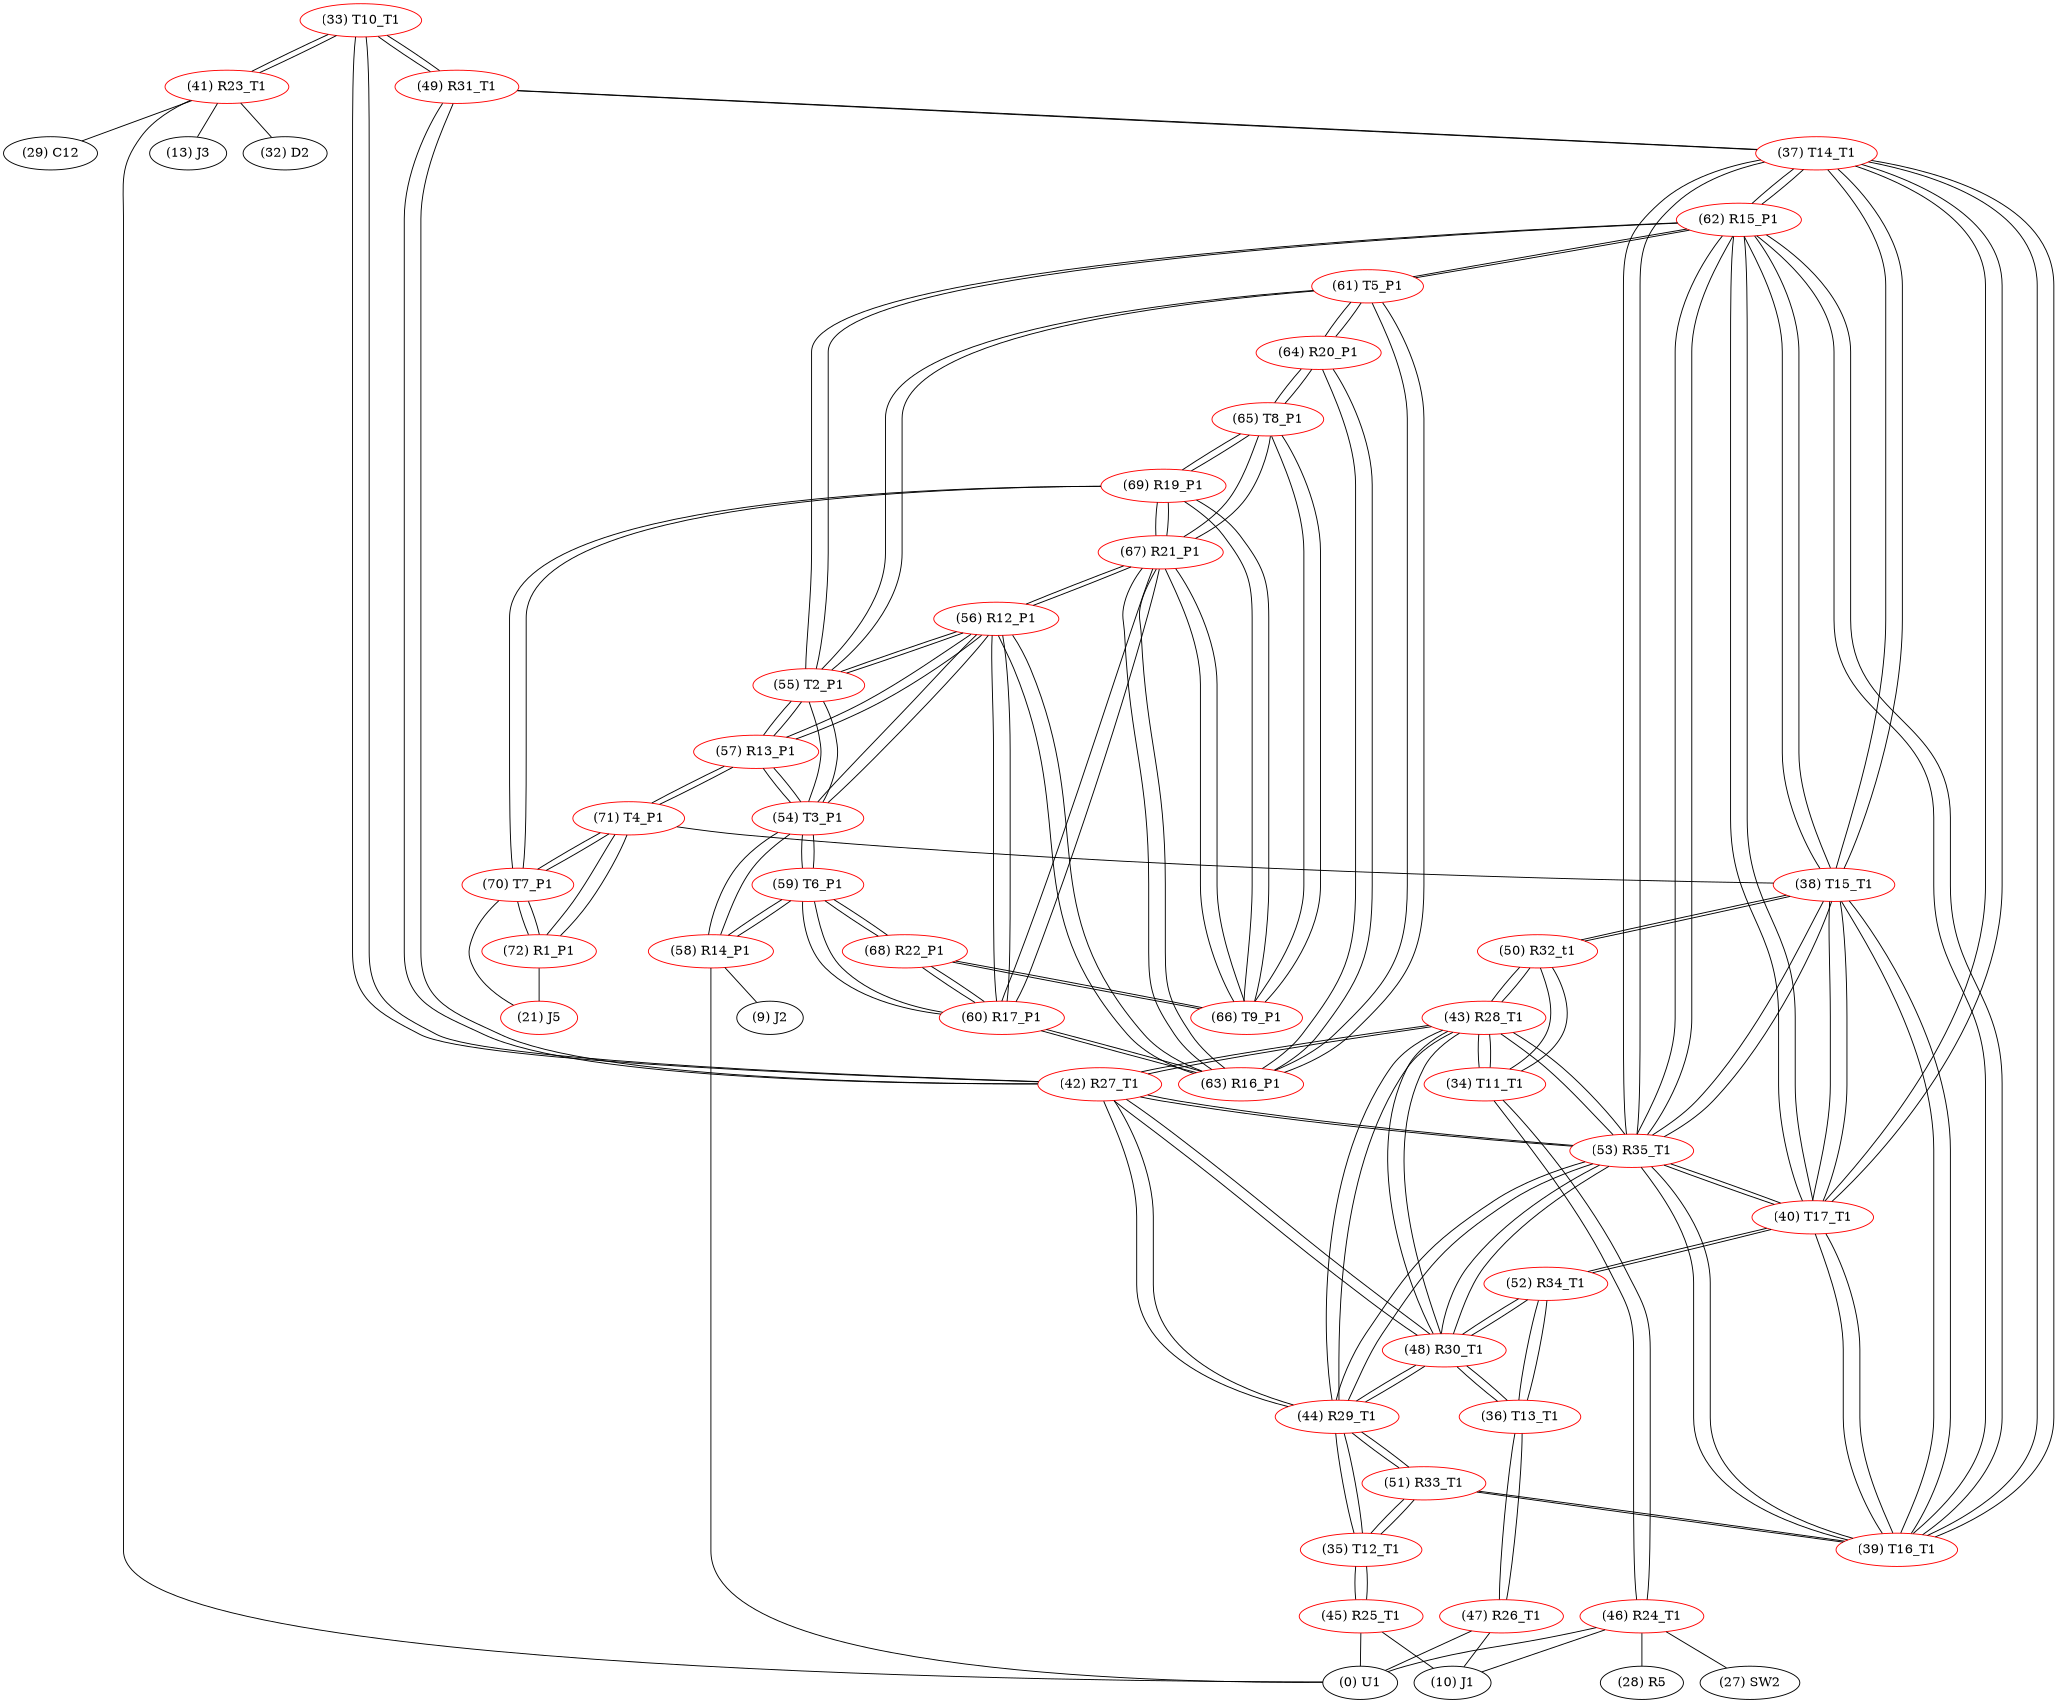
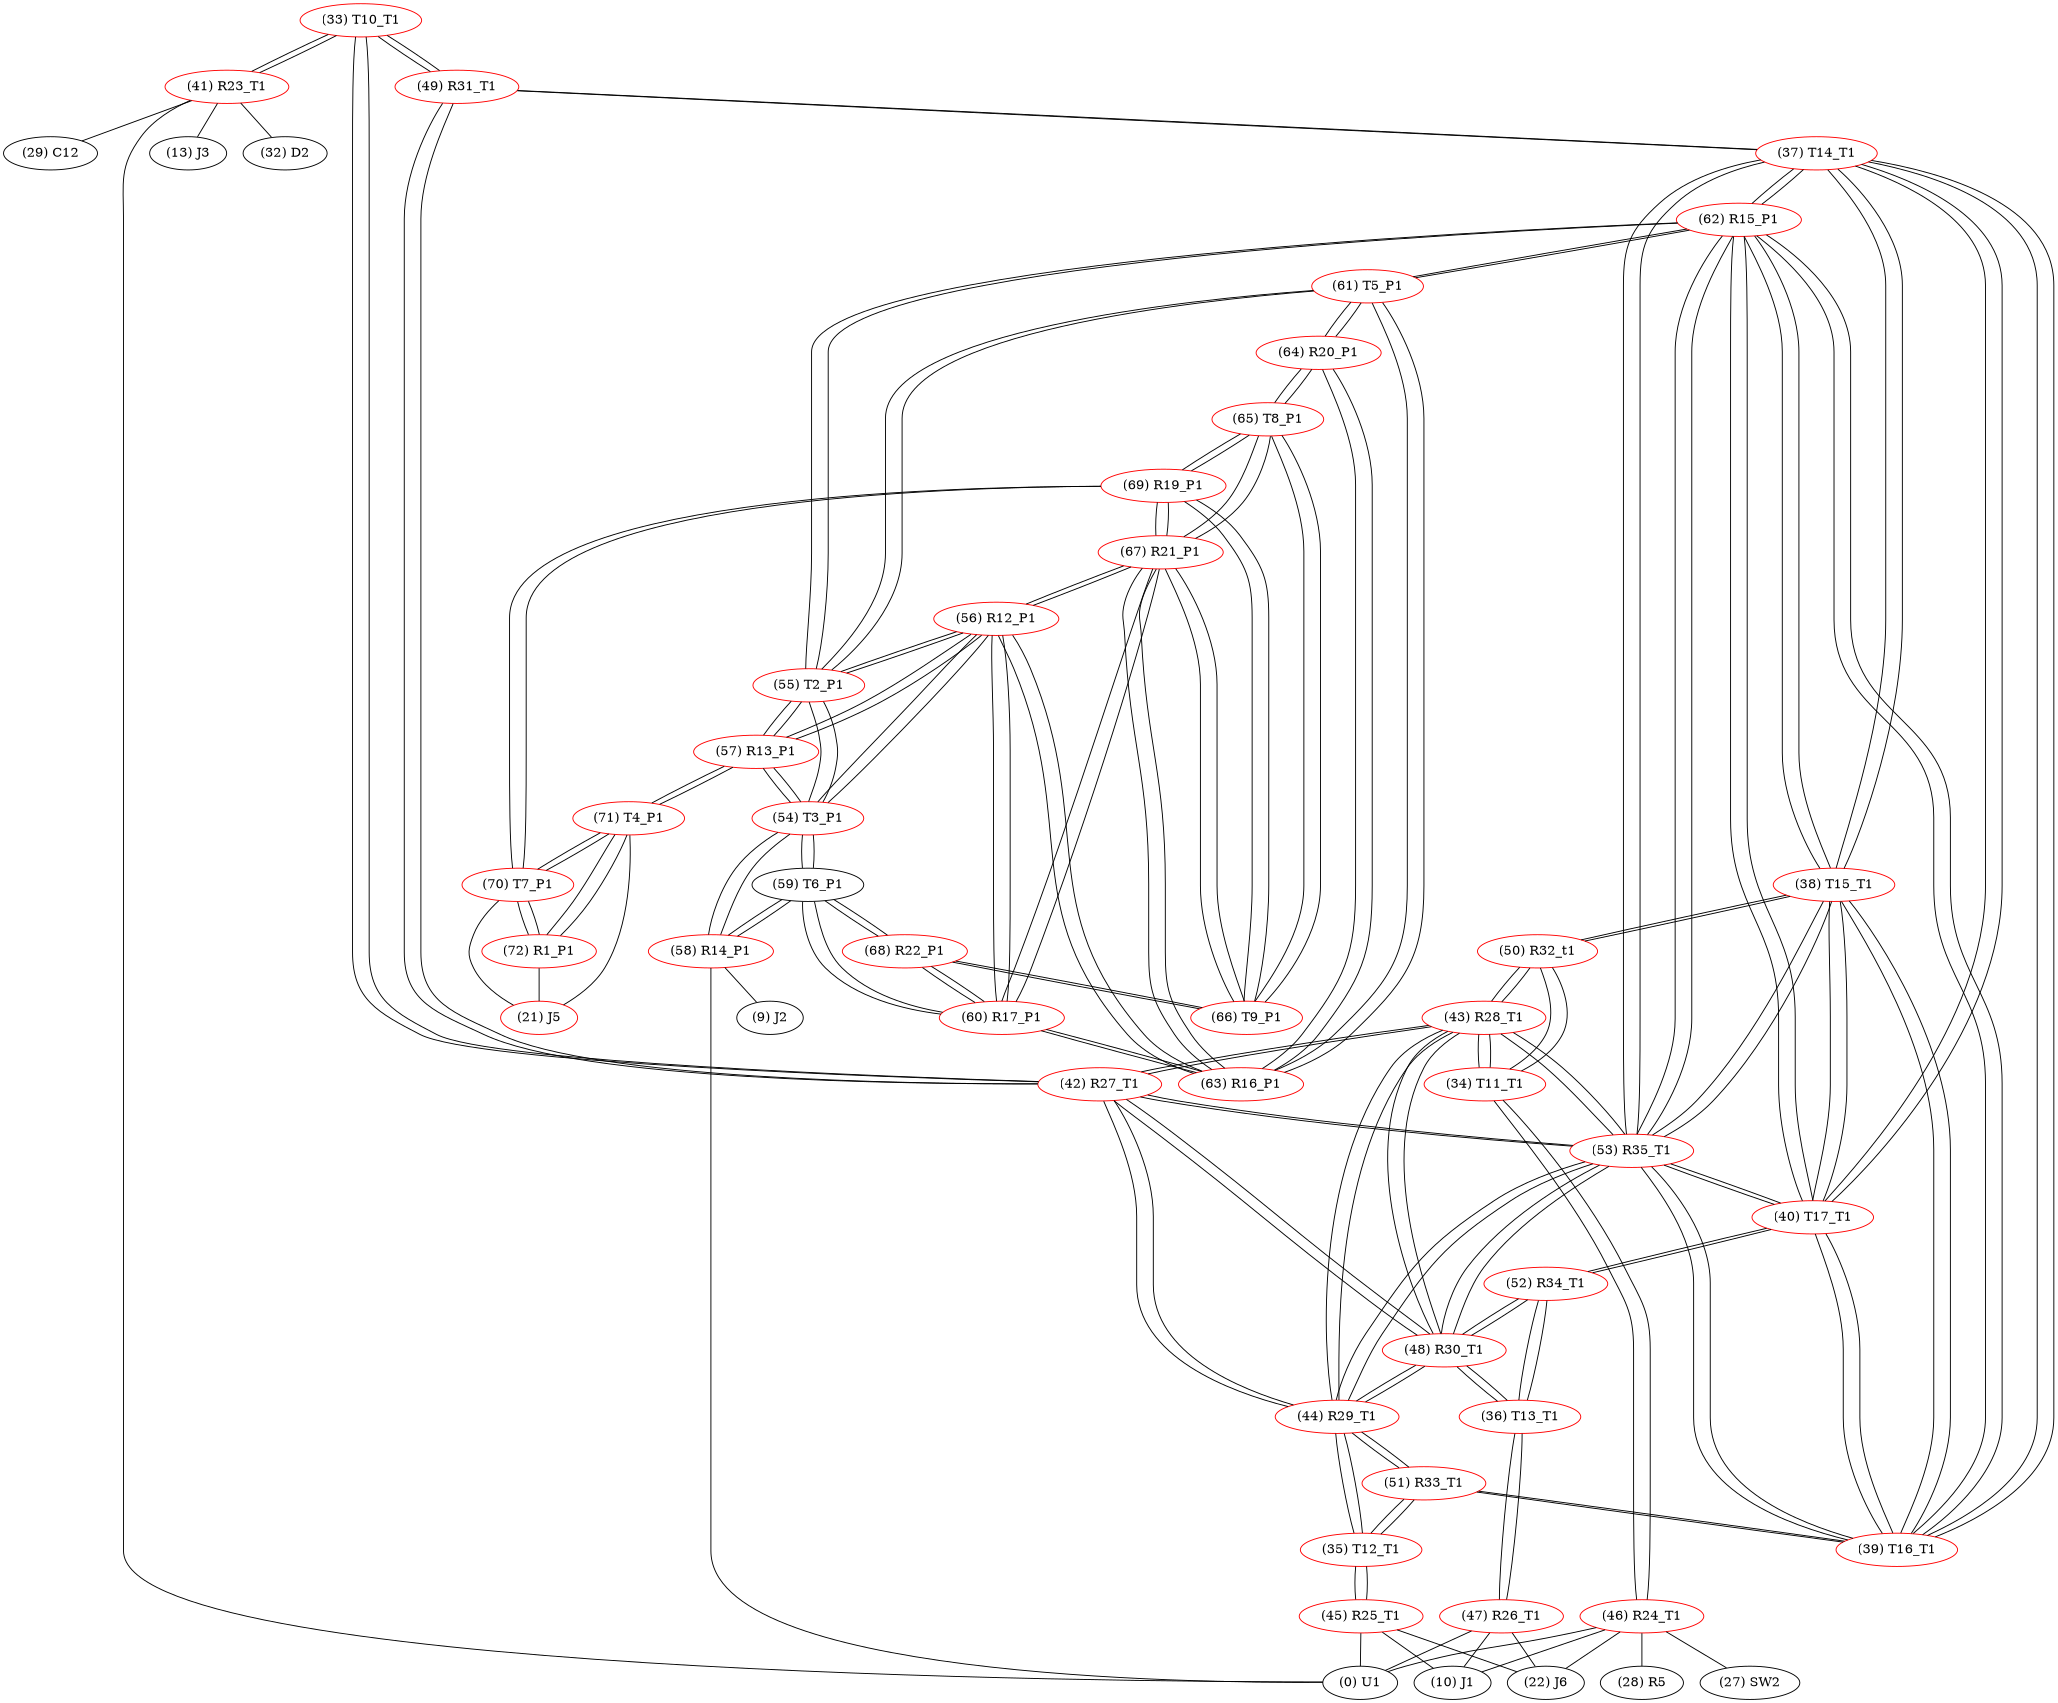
  graph {
    node [color=red]
    n1 [label="(33) T10_T1"]
    n2 [label="(41) R23_T1"]
    n3 [label="(49) R31_T1"]
    n4 [label="(42) R27_T1"]
    n5 [label="(0) U1" color=""]
    n6 [label="(13) J3" color=""]
    n7 [label="(32) D2" color=""]
    n8 [label="(29) C12" color=""]
    n9 [label="(37) T14_T1"]
    n10 [label="(43) R28_T1"]
    n11 [label="(44) R29_T1"]
    n12 [label="(48) R30_T1"]
    n13 [label="(53) R35_T1"]
    n14 [label="(38) T15_T1"]
    n15 [label="(39) T16_T1"]
    n16 [label="(40) T17_T1"]
    n17 [label="(62) R15_P1"]
    n18 [label="(34) T11_T1"]
    n19 [label="(50) R32_t1"]
    n20 [label="(35) T12_T1"]
    n21 [label="(51) R33_T1"]
    n22 [label="(36) T13_T1"]
    n23 [label="(52) R34_T1"]
    n24 [label="(46) R24_T1"]
+   n25 [label="(22) J6" color=""]
    n26 [label="(10) J1" color=""]
    n27 [label="(28) R5" color=""]
    n28 [label="(27) SW2" color=""]
    n29 [label="(45) R25_T1"]
    n30 [label="(47) R26_T1"]
    n31 [label="(55) T2_P1"]
    n32 [label="(61) T5_P1"]
    n33 [label="(54) T3_P1"]
    n34 [label="(57) R13_P1"]
    n35 [label="(56) R12_P1"]
    n36 [label="(63) R16_P1"]
    n37 [label="(64) R20_P1"]
    n38 [label="(58) R14_P1"]
-   n39 [label="(59) T6_P1"]
+   n39 [color=black label="(59) T6_P1"]
    n40 [label="(9) J2" color=""]
    n41 [label="(60) R17_P1"]
    n42 [label="(68) R22_P1"]
    n43 [label="(71) T4_P1"]
    n44 [label="(67) R21_P1"]
    n45 [label="(66) T9_P1"]
    n46 [label="(70) T7_P1"]
    n47 [label="(72) R1_P1"]
    n48 [label="(21) J5"]
    n49 [label="(65) T8_P1"]
    n50 [label="(69) R19_P1"]
    n1 -- n2
    n1 -- n3
    n1 -- n4
    n2 -- n1
    n2 -- n5
    n2 -- n6
    n2 -- n7
    n2 -- n8
    n3 -- n1
    n3 -- n4
    n3 -- n9
    n4 -- n1
    n4 -- n3
    n4 -- n10
    n4 -- n11
    n4 -- n12
    n4 -- n13
    n9 -- n3
    n9 -- n13
    n9 -- n14
    n9 -- n15
    n9 -- n16
    n9 -- n17
    n10 -- n4
    n10 -- n11
    n10 -- n12
    n10 -- n13
    n10 -- n18
    n10 -- n19
    n11 -- n4
    n11 -- n10
    n11 -- n12
    n11 -- n13
    n11 -- n20
    n11 -- n21
    n12 -- n4
    n12 -- n10
    n12 -- n11
    n12 -- n13
    n12 -- n22
    n12 -- n23
    n13 -- n4
    n13 -- n9
    n13 -- n10
    n13 -- n11
    n13 -- n12
    n13 -- n14
    n13 -- n15
    n13 -- n16
    n13 -- n17
    n14 -- n9
    n14 -- n13
    n14 -- n15
    n14 -- n16
    n14 -- n17
    n14 -- n19
    n15 -- n9
    n15 -- n13
    n15 -- n14
    n15 -- n16
    n15 -- n17
    n15 -- n21
    n16 -- n9
    n16 -- n13
    n16 -- n14
    n16 -- n15
    n16 -- n17
    n16 -- n23
    n17 -- n9
    n17 -- n13
    n17 -- n14
    n17 -- n15
    n17 -- n16
    n17 -- n31
    n17 -- n32
    n18 -- n10
    n18 -- n19
    n18 -- n24
    n19 -- n10
    n19 -- n14
    n19 -- n18
    n20 -- n11
    n20 -- n21
    n20 -- n29
    n21 -- n11
    n21 -- n15
    n21 -- n20
    n22 -- n12
    n22 -- n23
    n22 -- n30
    n23 -- n12
    n23 -- n16
    n23 -- n22
    n24 -- n5
    n24 -- n18
+   n24 -- n25
    n24 -- n26
    n24 -- n27
    n24 -- n28
    n29 -- n5
    n29 -- n20
+   n29 -- n25
    n29 -- n26
    n30 -- n5
    n30 -- n22
+   n30 -- n25
    n30 -- n26
    n31 -- n17
    n31 -- n32
    n31 -- n33
    n31 -- n34
    n31 -- n35
    n32 -- n17
    n32 -- n31
    n32 -- n36
    n32 -- n37
    n33 -- n31
    n33 -- n34
    n33 -- n35
    n33 -- n38
    n33 -- n39
    n34 -- n31
    n34 -- n33
    n34 -- n35
    n34 -- n43
    n35 -- n31
    n35 -- n33
    n35 -- n34
    n35 -- n36
    n35 -- n41
    n35 -- n44
    n36 -- n32
    n36 -- n35
    n36 -- n37
    n36 -- n41
    n36 -- n44
    n37 -- n32
    n37 -- n36
    n37 -- n49
    n38 -- n5
    n38 -- n33
    n38 -- n39
    n38 -- n40
    n39 -- n33
    n39 -- n38
    n39 -- n41
    n39 -- n42
    n41 -- n35
    n41 -- n36
    n41 -- n39
    n41 -- n42
    n41 -- n44
    n42 -- n39
    n42 -- n41
    n42 -- n45
    n43 -- n34
    n43 -- n46
    n43 -- n47
-   n43 -- n14
+   n43 -- n48
    n44 -- n35
    n44 -- n36
    n44 -- n41
    n44 -- n45
    n44 -- n49
    n44 -- n50
    n45 -- n42
    n45 -- n44
    n45 -- n49
    n45 -- n50
    n46 -- n43
    n46 -- n47
    n46 -- n48
    n46 -- n50
    n47 -- n43
    n47 -- n46
    n47 -- n48
    n49 -- n37
    n49 -- n44
    n49 -- n45
    n49 -- n50
    n50 -- n44
    n50 -- n45
    n50 -- n46
    n50 -- n49
  }
